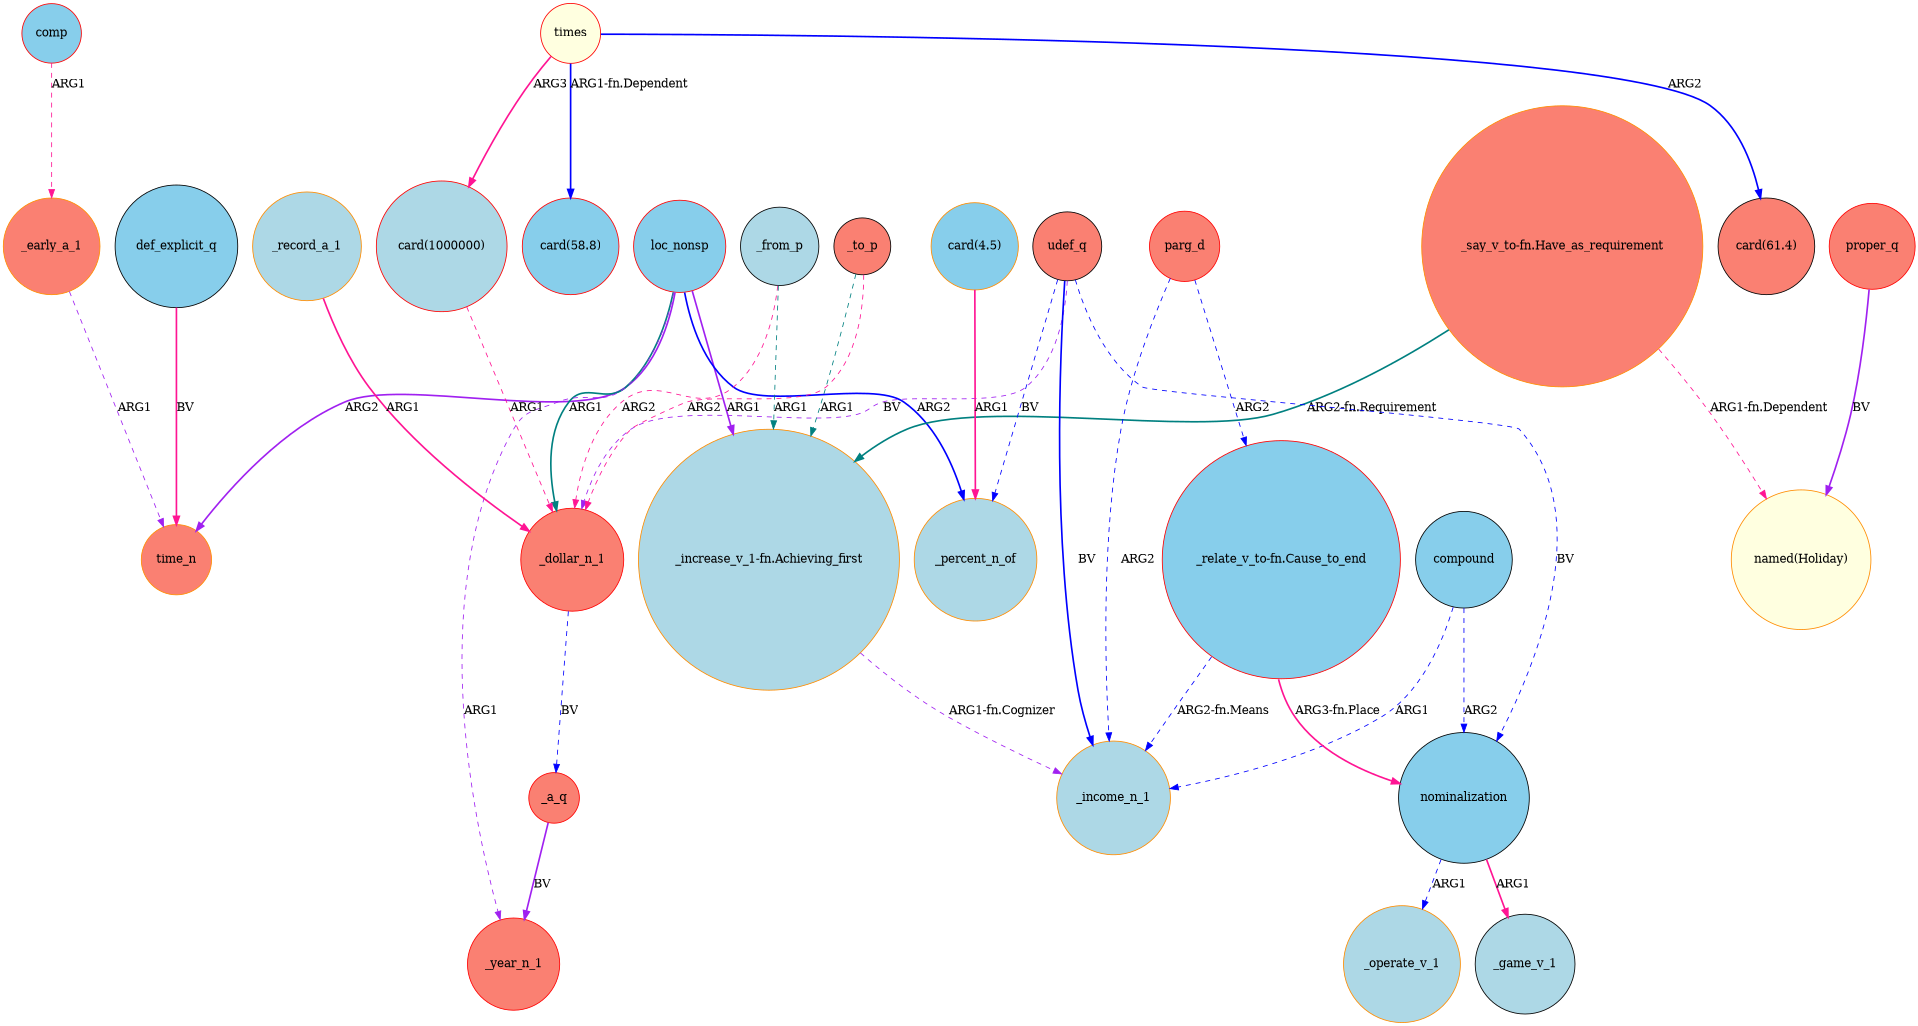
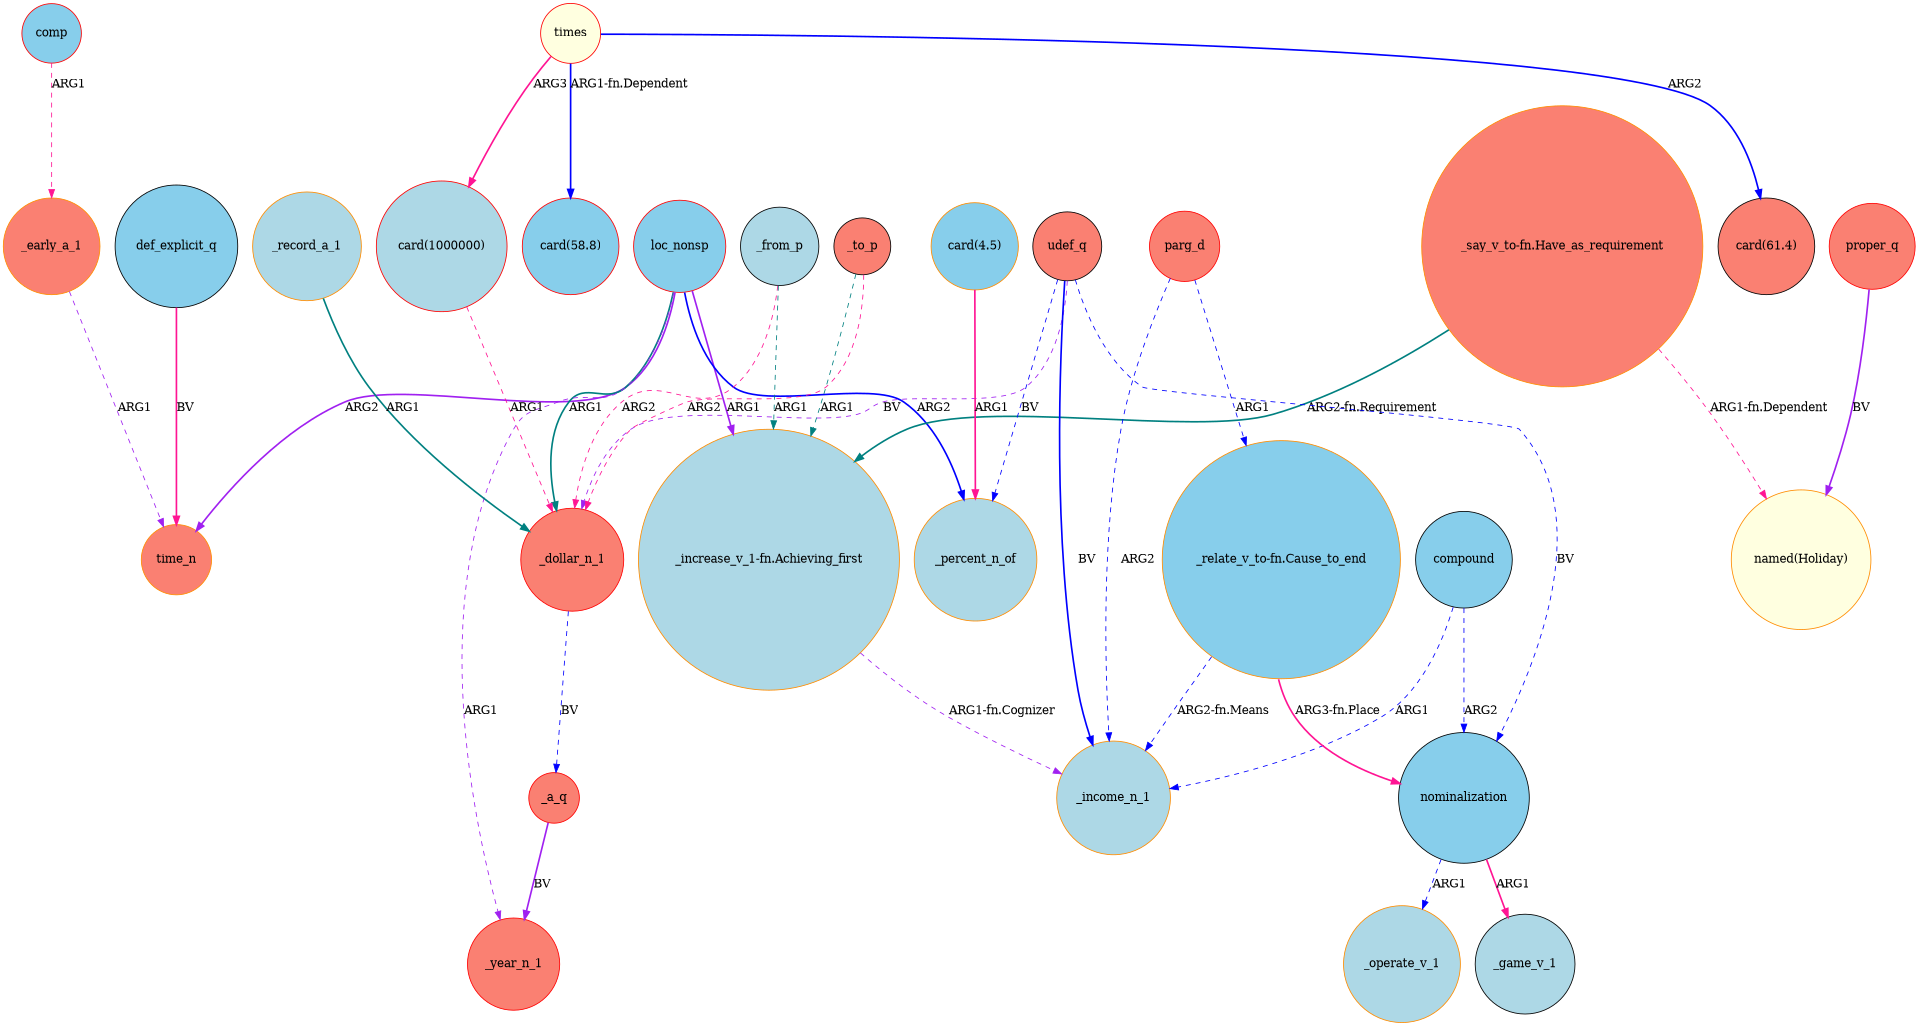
  digraph {
    node [color=red fillcolor=salmon shape=circle style=filled]
    edge [color=blue style=dashed]
    _early_a_1 [color=darkorange]
    time_n [color=darkorange]
    loc_nonsp [fillcolor=skyblue]
    _dollar_n_1
    "_increase_v_1-fn.Achieving_first" [color=darkorange fillcolor=lightblue]
    _year_n_1
    _percent_n_of [color=darkorange fillcolor=lightblue]
    _a_q
    _income_n_1 [color=darkorange fillcolor=lightblue]
    "_say_v_to-fn.Have_as_requirement" [color=darkorange]
    "named(Holiday)" [color=darkorange fillcolor=lightyellow]
    udef_q [color=black]
    nominalization [color=black fillcolor=skyblue]
    _operate_v_1 [color=darkorange fillcolor=lightblue]
    _game_v_1 [color=black fillcolor=lightblue]
    _from_p [color=black fillcolor=lightblue]
    times [fillcolor=lightyellow]
    "card(1000000)" [fillcolor=lightblue]
    "card(58.8)" [fillcolor=skyblue]
    "card(61.4)" [color=black]
    comp [fillcolor=skyblue]
    _to_p [color=black]
    proper_q
    compound [color=black fillcolor=skyblue]
    parg_d
-   "_relate_v_to-fn.Cause_to_end" [fillcolor=skyblue]
+   "_relate_v_to-fn.Cause_to_end" [color=darkorange fillcolor=skyblue]
    _record_a_1 [color=darkorange fillcolor=lightblue]
    def_explicit_q [color=black fillcolor=skyblue]
    "card(4.5)" [color=darkorange fillcolor=skyblue]
    _early_a_1 -> time_n [color=purple label=ARG1]
    loc_nonsp -> time_n [color=purple label=ARG2 style=bold]
    loc_nonsp -> _dollar_n_1 [color=teal label=ARG1 style=bold]
    loc_nonsp -> "_increase_v_1-fn.Achieving_first" [color=purple label=ARG1 style=bold]
    loc_nonsp -> _year_n_1 [color=purple label=ARG1]
    loc_nonsp -> _percent_n_of [label=ARG2 style=bold]
    _dollar_n_1 -> _a_q [label=BV]
    "_increase_v_1-fn.Achieving_first" -> _income_n_1 [color=purple label="ARG1-fn.Cognizer"]
    _a_q -> _year_n_1 [color=purple label=BV style=bold]
    "_say_v_to-fn.Have_as_requirement" -> "_increase_v_1-fn.Achieving_first" [color=teal label="ARG2-fn.Requirement" style=bold]
    "_say_v_to-fn.Have_as_requirement" -> "named(Holiday)" [color=deeppink label="ARG1-fn.Dependent"]
    udef_q -> _dollar_n_1 [color=purple label=BV]
    udef_q -> _percent_n_of [label=BV]
    udef_q -> _income_n_1 [label=BV style=bold]
    udef_q -> nominalization [label=BV]
    nominalization -> _operate_v_1 [label=ARG1]
    nominalization -> _game_v_1 [color=deeppink label=ARG1 style=bold]
    _from_p -> _dollar_n_1 [color=deeppink label=ARG2]
    _from_p -> "_increase_v_1-fn.Achieving_first" [color=teal label=ARG1]
    times -> "card(1000000)" [color=deeppink label=ARG3 style=bold]
    times -> "card(58.8)" [label="ARG1-fn.Dependent" style=bold]
    times -> "card(61.4)" [label=ARG2 style=bold]
    "card(1000000)" -> _dollar_n_1 [color=deeppink label=ARG1]
    comp -> _early_a_1 [color=deeppink label=ARG1]
    _to_p -> _dollar_n_1 [color=deeppink label=ARG2]
    _to_p -> "_increase_v_1-fn.Achieving_first" [color=teal label=ARG1]
    proper_q -> "named(Holiday)" [color=purple label=BV style=bold]
    compound -> _income_n_1 [label=ARG1]
    compound -> nominalization [label=ARG2]
    parg_d -> _income_n_1 [label=ARG2]
-   parg_d -> "_relate_v_to-fn.Cause_to_end" [label=ARG2]
+   parg_d -> "_relate_v_to-fn.Cause_to_end" [label=ARG1]
    "_relate_v_to-fn.Cause_to_end" -> _income_n_1 [label="ARG2-fn.Means"]
    "_relate_v_to-fn.Cause_to_end" -> nominalization [color=deeppink label="ARG3-fn.Place" style=bold]
-   _record_a_1 -> _dollar_n_1 [color=deeppink label=ARG1 style=bold]
+   _record_a_1 -> _dollar_n_1 [color=teal label=ARG1 style=bold]
    def_explicit_q -> time_n [color=deeppink label=BV style=bold]
    "card(4.5)" -> _percent_n_of [color=deeppink label=ARG1 style=bold]
  }
